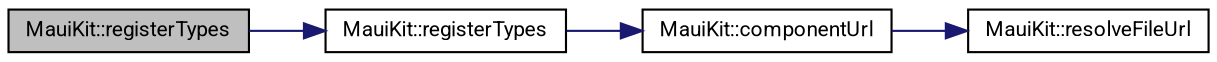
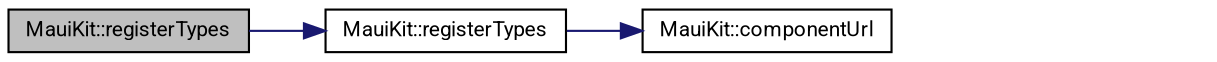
  digraph {
    rankdir=LR
    fontname=Roboto
    node [color=black fillcolor=white fontname=Roboto fontsize=10 shape=record style=filled]
    edge [color=midnightblue fontname=Roboto fontsize=10 labelfontname=Helvetica labelfontsize=10 style=solid]
    n1 [fillcolor=grey75 fontcolor=black height=0.2 label="MauiKit::registerTypes" width=0.4]
    n2 [height=0.2 label="MauiKit::registerTypes" width=0.4]
    n3 [height=0.2 label="MauiKit::componentUrl" width=0.4]
-   n4 [height=0.2 label="MauiKit::resolveFileUrl" width=0.4]
    n1 -> n2
    n2 -> n3
-   n3 -> n4
  }
